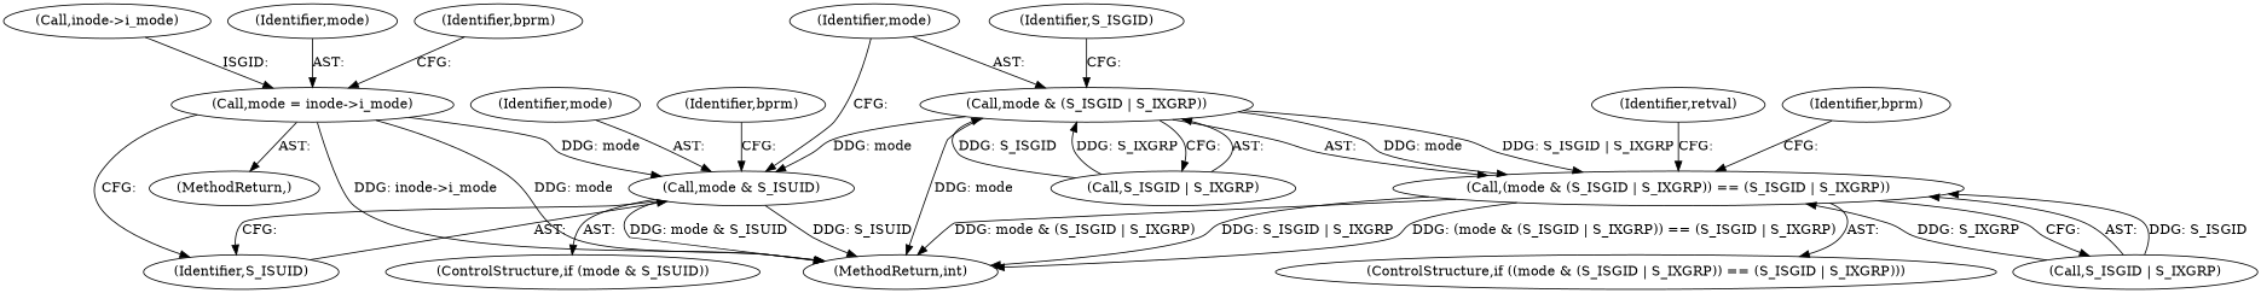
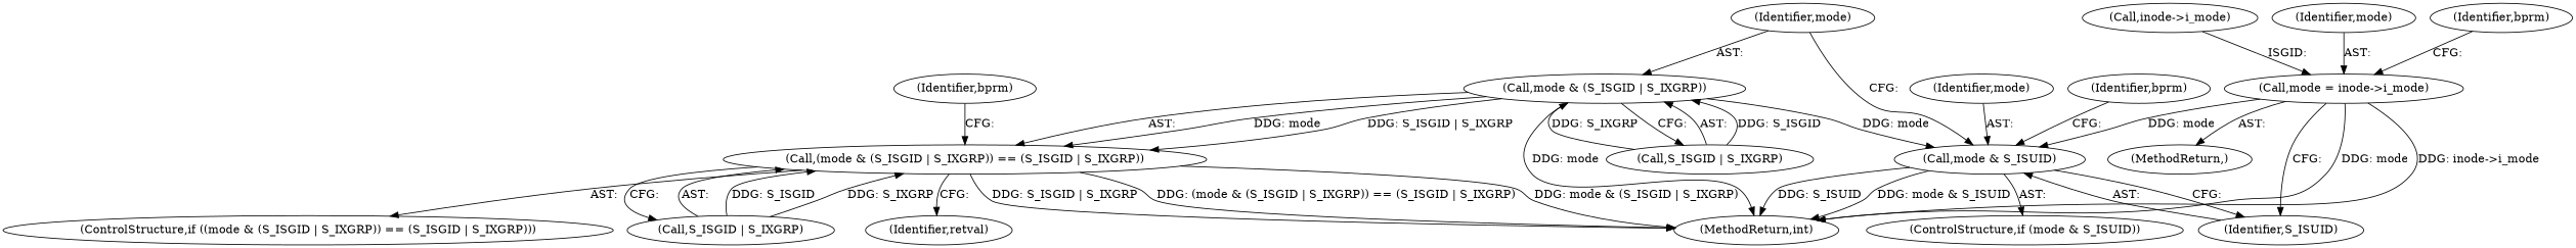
  digraph {
    n1 [label="(Call,mode = inode->i_mode)"]
    n2 [label="(Call,mode & S_ISUID)"]
    n3 [label="(MethodReturn,int)"]
    n4 [label="(MethodReturn,)"]
    n5 [label="(Identifier,S_ISUID)"]
    n6 [label="(ControlStructure,if (mode & S_ISUID))"]
    n7 [label="(Call,inode->i_mode)"]
    n8 [label="(Call,mode & (S_ISGID | S_IXGRP))"]
    n9 [label="(Call,(mode & (S_ISGID | S_IXGRP)) == (S_ISGID | S_IXGRP))"]
    n10 [label="(Call,S_ISGID | S_IXGRP)"]
    n11 [label="(ControlStructure,if ((mode & (S_ISGID | S_IXGRP)) == (S_ISGID | S_IXGRP)))"]
    n12 [label="(Call,S_ISGID | S_IXGRP)"]
    n13 [label="(Identifier,bprm)"]
    n14 [label="(Identifier,retval)"]
    n15 [label="(Identifier,mode)"]
    n16 [label="(Identifier,mode)"]
    n17 [label="(Identifier,bprm)"]
    n18 [label="(Identifier,bprm)"]
-   n19 [label="(Identifier,S_ISGID)"]
    n20 [label="(Identifier,mode)"]
    n1 -> n2 [label="DDG: mode"]
    n1 -> n3 [label="DDG: mode"]
    n1 -> n3 [label="DDG: inode->i_mode"]
    n1 -> n4 [label="AST: "]
    n1 -> n5 [label="CFG: "]
    n2 -> n3 [label="DDG: S_ISUID"]
    n2 -> n3 [label="DDG: mode & S_ISUID"]
    n2 -> n5 [label="CFG: "]
    n2 -> n6 [label="AST: "]
    n5 -> n2 [label="AST: "]
    n7 -> n1 [label="ISGID: "]
    n8 -> n2 [label="DDG: mode"]
    n8 -> n3 [label="DDG: mode"]
    n8 -> n9 [label="AST: "]
    n8 -> n9 [label="DDG: mode"]
    n8 -> n9 [label="DDG: S_ISGID | S_IXGRP"]
    n8 -> n10 [label="CFG: "]
    n9 -> n3 [label="DDG: S_ISGID | S_IXGRP"]
    n9 -> n3 [label="DDG: (mode & (S_ISGID | S_IXGRP)) == (S_ISGID | S_IXGRP)"]
    n9 -> n3 [label="DDG: mode & (S_ISGID | S_IXGRP)"]
    n9 -> n11 [label="AST: "]
    n9 -> n12 [label="CFG: "]
    n10 -> n8 [label="AST: "]
    n10 -> n8 [label="DDG: S_ISGID"]
    n10 -> n8 [label="DDG: S_IXGRP"]
    n12 -> n9 [label="AST: "]
    n12 -> n9 [label="DDG: S_ISGID"]
    n12 -> n9 [label="DDG: S_IXGRP"]
    n13 -> n9 [label="CFG: "]
-   n14 -> n9 [label="CFG: "]
+   n9 -> n14 [label="CFG: "]
    n15 -> n1 [label="AST: "]
    n16 -> n2 [label="AST: "]
    n17 -> n1 [label="CFG: "]
    n18 -> n2 [label="CFG: "]
-   n19 -> n8 [label="CFG: "]
    n20 -> n2 [label="CFG: "]
    n20 -> n8 [label="AST: "]
  }
